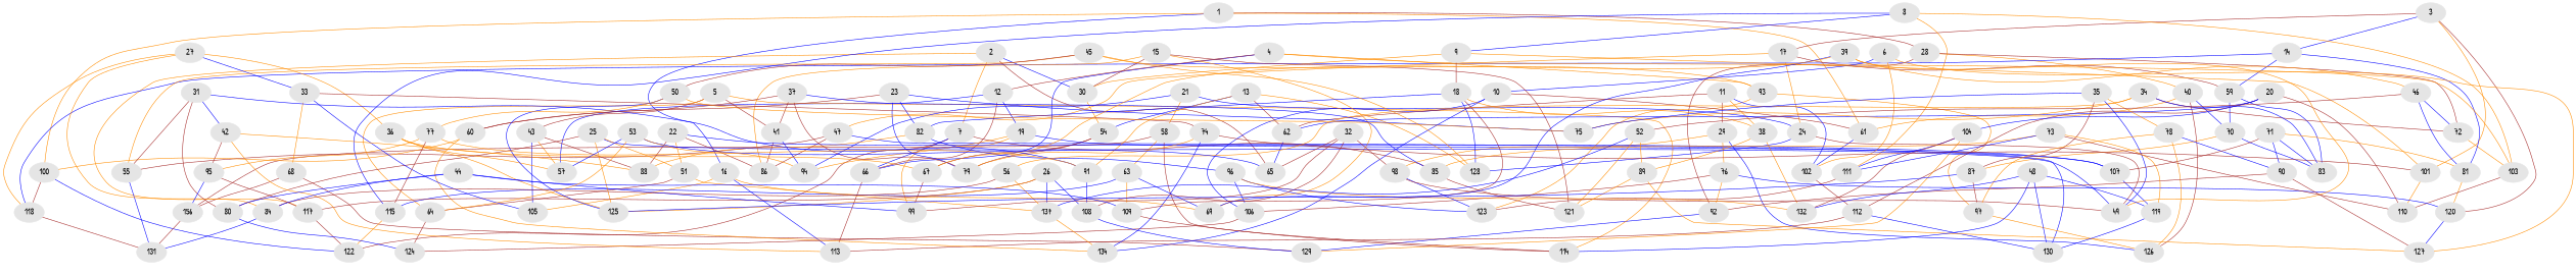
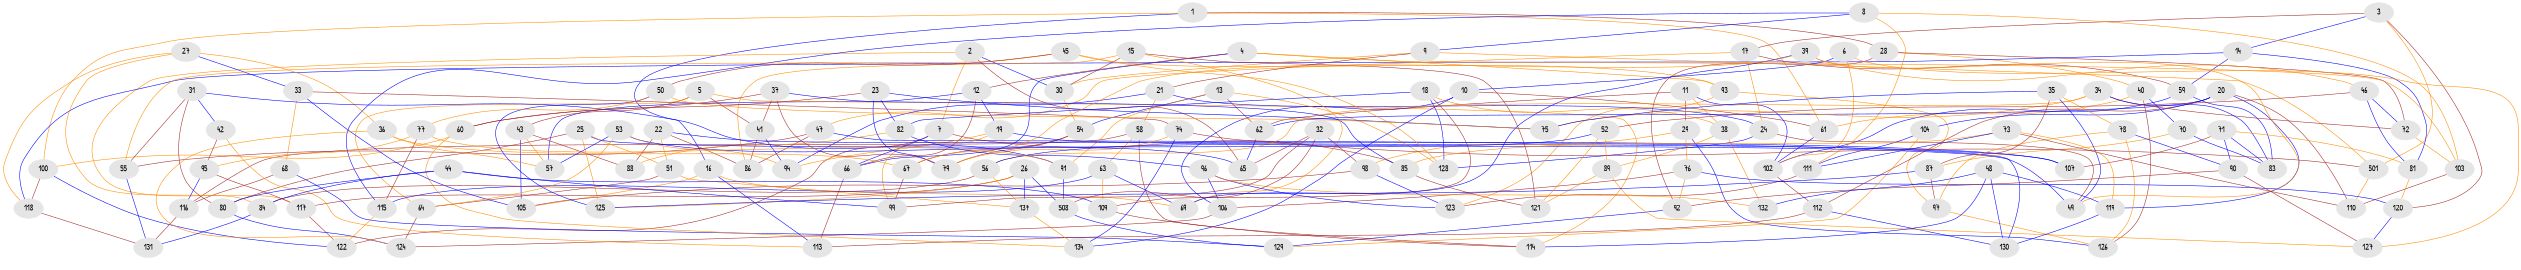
  graph {
    fontname="Patrick Hand"
    node [color=gray90 fontname="Patrick Hand" style=filled]
    edge [color=darkorange fontname="Patrick Hand"]
    1
    16
    28
    61
    100
    69
    105
    113
    40
    72
    92
    102
    122
    118
    2
    7
    30
    65
    117
    66
    85
    54
    3
    14
    17
-   101
+   101 [label=501]
    120
    59
    81
    24
    47
    110
    127
    4
    12
    93
    103
    19
    57
    97
    123
    5
    41
    43
    64
    114
    86
    94
    88
    124
    6
    10
    106
    134
    68
-   116 [label=156]
+   116
    129
    112
    121
    8
    9
    111
    115
    21
    58
    11
    29
    38
    62
    76
    98
    126
    89
    132
    99
    107
    13
    91
    128
    79
    67
-   108
+   108 [label=508]
    83
    70
    131
    15
    49
    55
    130
    18
    82
    109
    96
    119
    20
    104
    63
    22
    51
    n100 [label=137]
    23
    60
    75
    25
    80
    125
    26
    27
    33
    36
    84
    74
    31
    42
    95
    32
    34
    56
    35
    78
    87
    90
    37
    39
    46
    52
    44
    45
    50
    77
    48
    53
    71
    73
    1 -- 16 [color=blue]
    1 -- 28 [color=brown]
    1 -- 61
    1 -- 100
    16 -- 69
    16 -- 105
    16 -- 113 [color=blue]
    28 -- 40
    28 -- 72 [color=brown]
    28 -- 92 [color=brown]
    61 -- 102 [color=blue]
    100 -- 122 [color=blue]
    100 -- 118 [color=brown]
    40 -- 61
    40 -- 126 [color=brown]
    40 -- 70 [color=blue]
    72 -- 103
    92 -- 129 [color=blue]
    102 -- 112 [color=brown]
    118 -- 131 [color=brown]
    2 -- 7
    2 -- 30 [color=blue]
    2 -- 65 [color=brown]
    2 -- 117
    7 -- 122 [color=brown]
    7 -- 66 [color=blue]
    7 -- 85 [color=brown]
    30 -- 54
    117 -- 122 [color=brown]
    66 -- 113 [color=brown]
    85 -- 121 [color=brown]
    54 -- 79 [color=brown]
    54 -- 67 [color=brown]
    3 -- 14 [color=blue]
    3 -- 17 [color=brown]
    3 -- 101
    3 -- 120 [color=brown]
    14 -- 118 [color=blue]
    14 -- 59 [color=blue]
    14 -- 81 [color=blue]
    17 -- 59 [color=brown]
    17 -- 24
    17 -- 47
    101 -- 110
    120 -- 127 [color=blue]
    59 -- 83 [color=blue]
-   59 -- 70 [color=blue]
+   59 -- 102 [color=blue]
    81 -- 120
    24 -- 128 [color=blue]
    24 -- 49 [color=brown]
    47 -- 86 [color=brown]
    47 -- 55 [color=brown]
    47 -- 130 [color=blue]
    4 -- 66 [color=blue]
    4 -- 12 [color=brown]
    4 -- 93
    4 -- 103
    12 -- 66 [color=brown]
    12 -- 19 [color=blue]
    12 -- 57 [color=blue]
    93 -- 97
    93 -- 123
    103 -- 110 [color=brown]
    19 -- 94
    19 -- 99
    19 -- 107 [color=blue]
    97 -- 126
    5 -- 41 [color=brown]
    5 -- 43 [color=brown]
    5 -- 64
    5 -- 114
    41 -- 86 [color=brown]
    41 -- 94 [color=blue]
    43 -- 105 [color=blue]
    43 -- 57
    43 -- 88 [color=brown]
    64 -- 124 [color=brown]
    6 -- 102
    6 -- 127
    6 -- 10 [color=blue]
    10 -- 61 [color=brown]
    10 -- 106 [color=blue]
    10 -- 134 [color=blue]
    106 -- 124 [color=brown]
    68 -- 116 [color=brown]
-   68 -- 129 [color=brown]
+   68 -- 129 [color=blue]
    116 -- 131 [color=brown]
    112 -- 113 [color=brown]
    112 -- 130 [color=blue]
    8 -- 103
    8 -- 9 [color=blue]
    8 -- 111
    8 -- 115 [color=blue]
    9 -- 30
    9 -- 101
-   9 -- 18 [color=brown]
+   9 -- 21 [color=brown]
    111 -- 123 [color=brown]
    115 -- 122
    21 -- 24 [color=blue]
    21 -- 94 [color=blue]
    21 -- 58
    58 -- 114 [color=brown]
    58 -- 116 [color=brown]
    58 -- 63
    11 -- 102 [color=blue]
    11 -- 29 [color=brown]
    11 -- 38
    11 -- 62 [color=brown]
    29 -- 76
    29 -- 98
    29 -- 126 [color=blue]
    38 -- 89
    38 -- 132
    62 -- 65 [color=blue]
    76 -- 92
    76 -- 120 [color=blue]
    76 -- 106 [color=brown]
-   98 -- 49 [color=brown]
+   98 -- 105 [color=brown]
    98 -- 123 [color=blue]
    89 -- 127
    89 -- 121
-   107 -- 119 [color=blue]
+   20 -- 119 [color=blue]
    13 -- 54 [color=blue]
    13 -- 62 [color=brown]
    13 -- 91
    13 -- 128
    91 -- 108 [color=blue]
    67 -- 99 [color=brown]
    108 -- 129 [color=blue]
    70 -- 83 [color=blue]
    70 -- 87
    15 -- 69
    15 -- 30 [color=brown]
    15 -- 86
    15 -- 121 [color=brown]
    55 -- 131 [color=blue]
    18 -- 38
    18 -- 128 [color=blue]
    18 -- 82 [color=blue]
    18 -- 109 [color=brown]
    82 -- 88
    82 -- 96 [color=blue]
    109 -- 114 [color=brown]
    96 -- 123 [color=blue]
    96 -- 106 [color=blue]
    96 -- 132
    119 -- 130 [color=blue]
    20 -- 110 [color=brown]
    20 -- 112 [color=brown]
    20 -- 62 [color=blue]
    20 -- 104 [color=blue]
    104 -- 129
    104 -- 111 [color=blue]
-   104 -- 132 [color=brown]
    63 -- 69 [color=blue]
    63 -- 115 [color=blue]
    63 -- 109
    22 -- 86 [color=brown]
    22 -- 88 [color=brown]
    22 -- 107 [color=blue]
    22 -- 51
    51 -- 64 [color=brown]
    51 -- n100
    n100 -- 134
    23 -- 79 [color=blue]
    23 -- 82 [color=blue]
    23 -- 60 [color=brown]
    23 -- 75 [color=blue]
    60 -- 100
    60 -- 134
    25 -- 49 [color=blue]
    25 -- 51
    25 -- 80 [color=brown]
    25 -- 125
    80 -- 124 [color=blue]
    26 -- 117 [color=brown]
    26 -- 108 [color=blue]
    26 -- n100 [color=blue]
    26 -- 125
    27 -- 118
    27 -- 33 [color=blue]
    27 -- 36
    27 -- 84
    33 -- 105 [color=blue]
    33 -- 68
    33 -- 74 [color=brown]
    36 -- 57
-   36 -- 125
+   36 -- 124
    36 -- 67
    84 -- 131 [color=blue]
    74 -- 101 [color=brown]
    74 -- 134 [color=blue]
    74 -- 79
    31 -- 91 [color=blue]
    31 -- 55 [color=brown]
    31 -- 80 [color=brown]
    31 -- 42 [color=blue]
    42 -- 113
-   42 -- 88
    42 -- 95 [color=brown]
    95 -- 117 [color=brown]
    95 -- 116 [color=blue]
    32 -- 65 [color=brown]
    32 -- 98 [color=brown]
    32 -- 99 [color=brown]
    32 -- 108 [color=brown]
    34 -- 72 [color=brown]
    34 -- 83 [color=blue]
    34 -- 75
    34 -- 56
    56 -- n100
    56 -- 84 [color=brown]
    35 -- 49 [color=blue]
    35 -- 75 [color=blue]
    35 -- 78
    35 -- 87 [color=brown]
    78 -- 97
    78 -- 126
    78 -- 90 [color=blue]
    87 -- 97 [color=brown]
    87 -- 125 [color=blue]
    90 -- 92 [color=brown]
    90 -- 127 [color=brown]
    37 -- 85 [color=blue]
    37 -- 41 [color=brown]
    37 -- 79 [color=brown]
    37 -- 60 [color=brown]
    39 -- 69 [color=blue]
    39 -- 67
    39 -- 49
    39 -- 46
    46 -- 72 [color=blue]
    46 -- 81 [color=blue]
    46 -- 52 [color=brown]
    52 -- 121
    52 -- 89
-   52 -- n100 [color=blue]
+   52 -- 56 [color=blue]
    44 -- 99 [color=blue]
    44 -- 109 [color=blue]
    44 -- 80 [color=blue]
    44 -- 84 [color=blue]
    45 -- 93
    45 -- 128
    45 -- 55
    45 -- 50 [color=brown]
    50 -- 75
    50 -- 125 [color=blue]
    50 -- 77
    77 -- 115 [color=brown]
    77 -- 91
    77 -- 95
    48 -- 114 [color=blue]
    48 -- 132 [color=blue]
    48 -- 130 [color=blue]
    48 -- 119 [color=blue]
    53 -- 65 [color=blue]
    53 -- 57 [color=blue]
    53 -- 64
    53 -- 94
    71 -- 81
    71 -- 107 [color=brown]
    71 -- 83 [color=blue]
    71 -- 90 [color=blue]
    73 -- 85
    73 -- 110 [color=brown]
    73 -- 111 [color=blue]
    73 -- 119
  }
